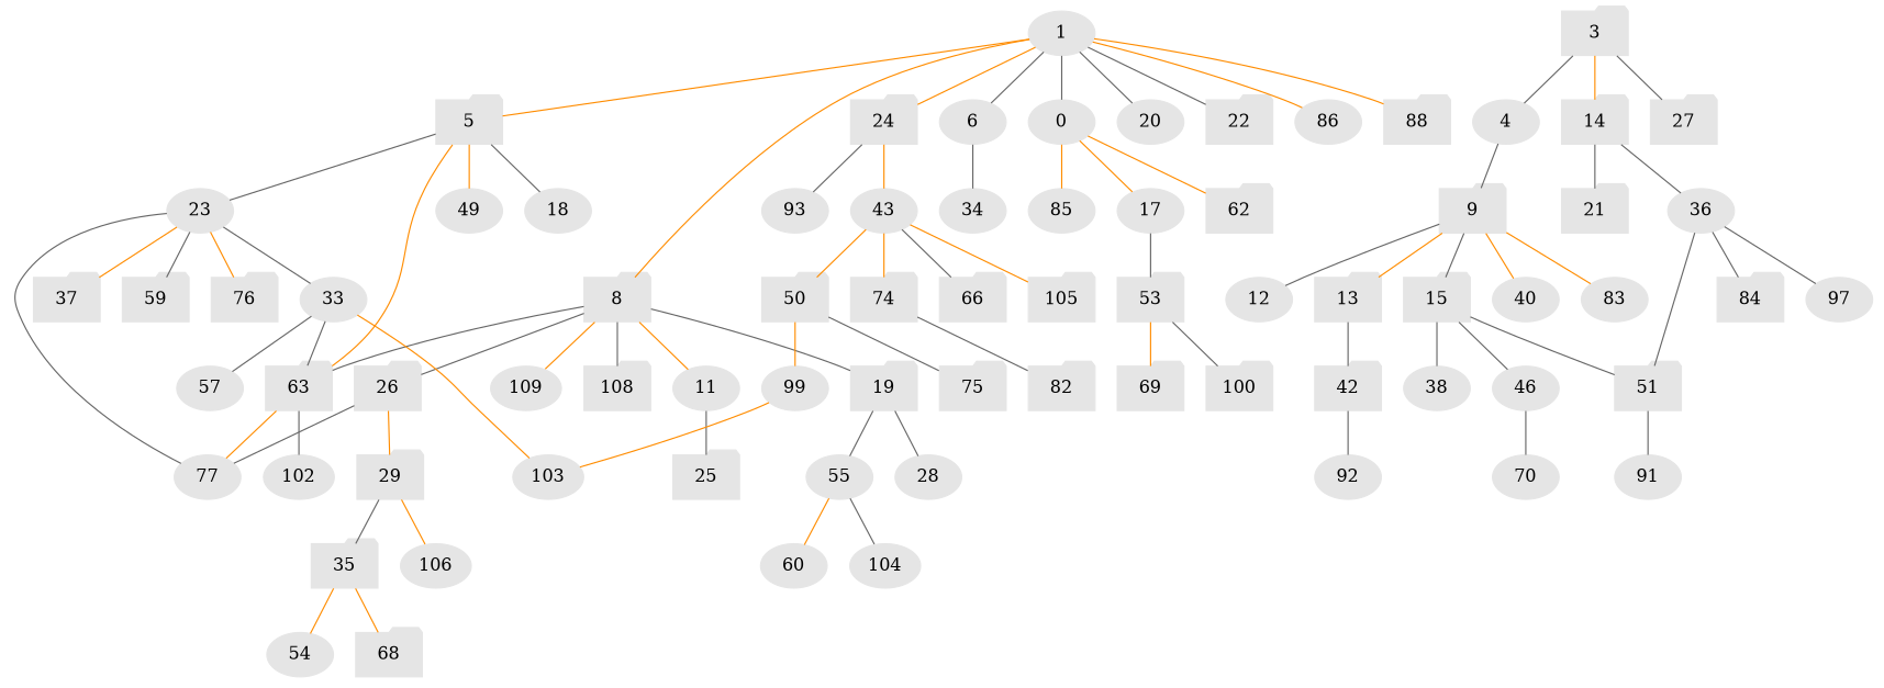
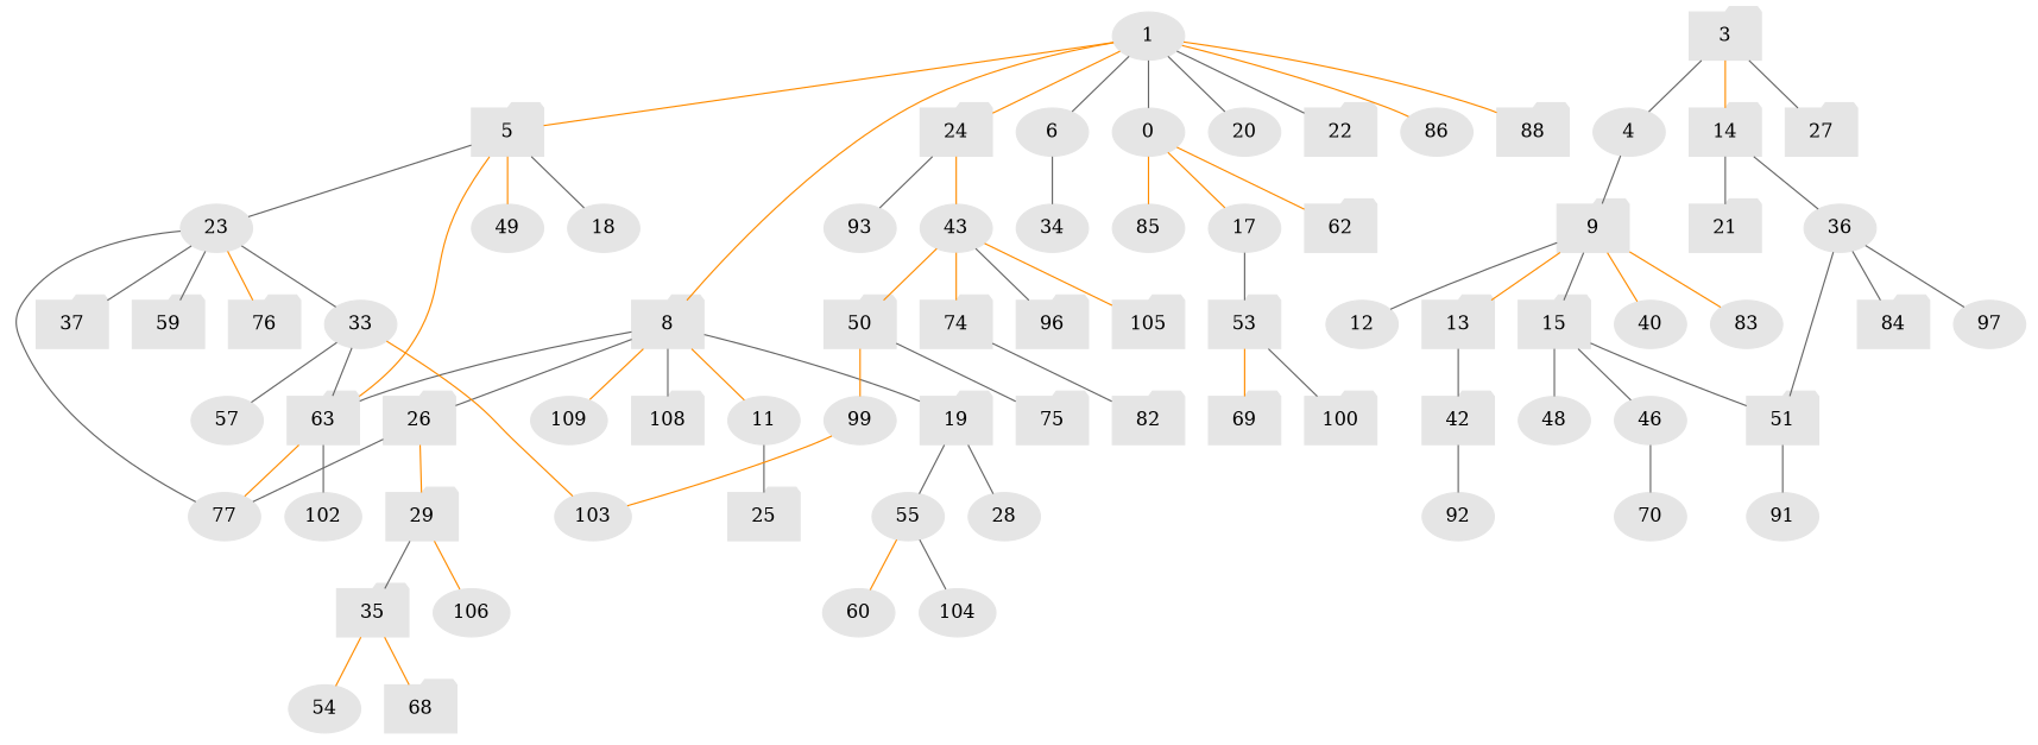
  graph {
    node [color=gray90 shape=ellipse style=filled]
    edge [color=gray40]
    1 [super="+2"]
    5 [shape=folder super="+45"]
    6 [super="+16"]
    n4 [label=0 super="+32"]
    8 [shape=folder super="+10"]
    20 [super="+107"]
    22 [shape=folder]
    24 [shape=folder super="+110"]
    86
    88 [shape=folder]
    3 [shape=folder super="+112"]
    4 [super="+47"]
    14 [shape=folder super="+56"]
    27 [shape=folder super="+61"]
    18 [super="+67"]
    23 [super="+48"]
    49
    63 [shape=folder]
    34
    17
    62 [shape=folder super="+94"]
    85
    11 [super="+31"]
    19 [shape=folder]
    26 [shape=folder]
    108 [shape=folder]
    109
    43 [super="+58"]
    93 [super="+101"]
    9 [shape=folder super="+39"]
    21 [shape=folder]
    36 [super="+44"]
    12 [super="+30"]
    13 [shape=folder super="+64"]
    15 [shape=folder super="+71"]
    40 [super="+66"]
    83 [super="+89"]
    33 [super="+98"]
    37 [shape=folder]
    59 [shape=folder]
    76 [shape=folder super="+78"]
    77 [super="+87"]
    102
    53 [shape=folder super="+81"]
    25 [shape=folder]
    28
    55 [super="+95"]
    29 [shape=folder super="+41"]
    42 [shape=folder]
-   38 [super="+52"]
+   38 [super="+52" label=48]
    46
    51 [shape=folder super="+90"]
    92
    84 [shape=folder]
    97
    70 [super="+72"]
    91
    69 [shape=folder]
    100 [shape=folder]
    60
    104
    57
    103 [super="+111"]
    50 [shape=folder super="+73"]
    74 [shape=folder super="+80"]
-   96 [shape=folder label=66]
+   96 [shape=folder]
    105 [shape=folder]
    35 [shape=folder super="+65"]
    106
    54
    68 [shape=folder]
    75 [shape=folder super="+79"]
    99
    82 [shape=folder]
    1 -- 5 [color=darkorange]
    1 -- 6
    1 -- n4
    1 -- 8 [color=darkorange]
    1 -- 20
    1 -- 22
    1 -- 24 [color=darkorange]
    1 -- 86 [color=darkorange]
    1 -- 88 [color=darkorange]
    5 -- 18
    5 -- 23
    5 -- 49 [color=darkorange]
    5 -- 63 [color=darkorange]
    6 -- 34
    n4 -- 17 [color=darkorange]
    n4 -- 62 [color=darkorange]
    n4 -- 85 [color=darkorange]
    8 -- 63
    8 -- 11 [color=darkorange]
    8 -- 19
    8 -- 26
    8 -- 108
    8 -- 109 [color=darkorange]
    24 -- 43 [color=darkorange]
    24 -- 93
    3 -- 4
    3 -- 14 [color=darkorange]
    3 -- 27
    4 -- 9
    14 -- 21
    14 -- 36
    23 -- 33
-   23 -- 37 [color=darkorange]
+   23 -- 37
    23 -- 59
    23 -- 76 [color=darkorange]
    23 -- 77
    63 -- 77 [color=darkorange]
    63 -- 102
    17 -- 53
    11 -- 25
    19 -- 28
    19 -- 55
    26 -- 77
    26 -- 29 [color=darkorange]
    43 -- 50 [color=darkorange]
    43 -- 74 [color=darkorange]
    43 -- 96
    43 -- 105 [color=darkorange]
    9 -- 12
    9 -- 13 [color=darkorange]
    9 -- 15
    9 -- 40 [color=darkorange]
    9 -- 83 [color=darkorange]
    36 -- 51
    36 -- 84
    36 -- 97
    13 -- 42
    15 -- 38
    15 -- 46
    15 -- 51
    33 -- 63
    33 -- 57
    33 -- 103 [color=darkorange]
    53 -- 69 [color=darkorange]
    53 -- 100
    55 -- 60 [color=darkorange]
    55 -- 104
    29 -- 35
    29 -- 106 [color=darkorange]
    42 -- 92
    46 -- 70
    51 -- 91
    50 -- 75
    50 -- 99 [color=darkorange]
    74 -- 82
    35 -- 54 [color=darkorange]
    35 -- 68 [color=darkorange]
    99 -- 103 [color=darkorange]
  }
